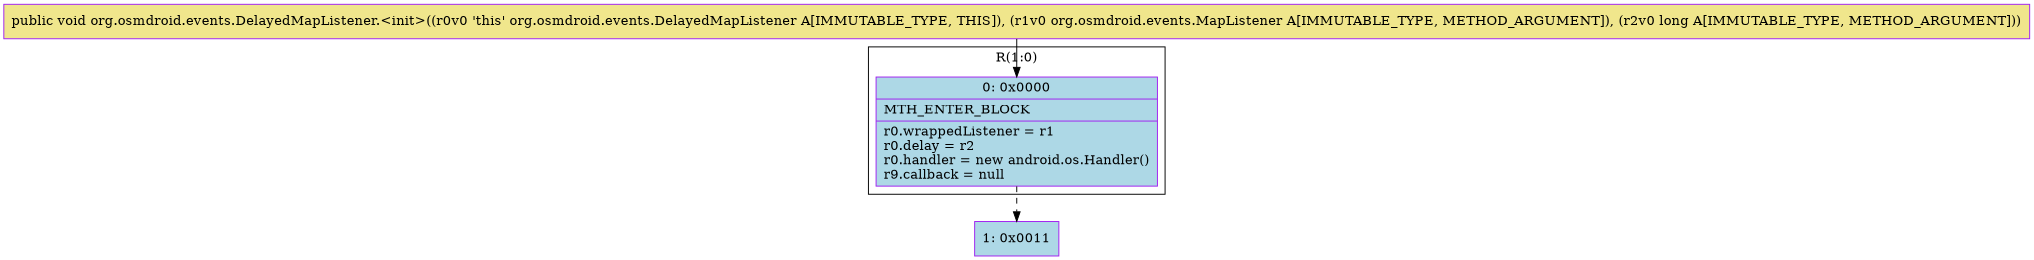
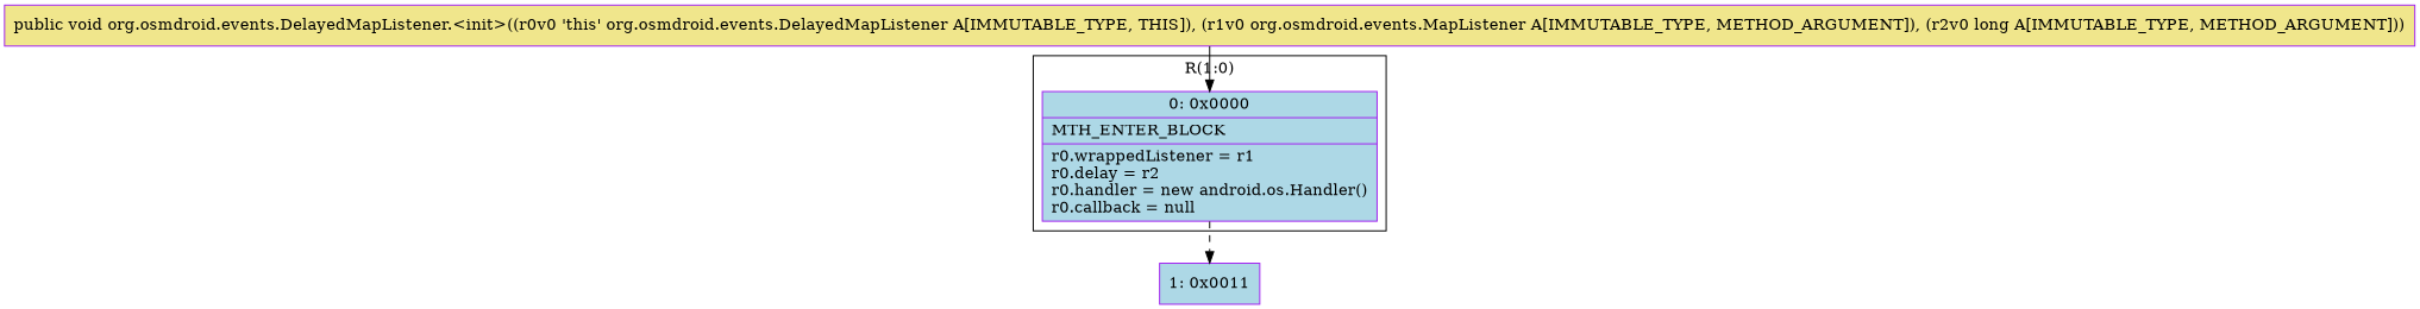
  digraph {
    node [color=purple shape=record style=filled fillcolor=lightblue]
-   n1 [label="{0\:\ 0x0000|MTH_ENTER_BLOCK\l|r0.wrappedListener = r1\lr0.delay = r2\lr0.handler = new android.os.Handler()\lr9.callback = null\l}"]
+   n1 [label="{0\:\ 0x0000|MTH_ENTER_BLOCK\l|r0.wrappedListener = r1\lr0.delay = r2\lr0.handler = new android.os.Handler()\lr0.callback = null\l}"]
    n2 [label="{1\:\ 0x0011}"]
    n3 [label="{public void org.osmdroid.events.DelayedMapListener.\<init\>((r0v0 'this' org.osmdroid.events.DelayedMapListener A[IMMUTABLE_TYPE, THIS]), (r1v0 org.osmdroid.events.MapListener A[IMMUTABLE_TYPE, METHOD_ARGUMENT]), (r2v0 long A[IMMUTABLE_TYPE, METHOD_ARGUMENT])) }" fillcolor=khaki]
    subgraph cluster_1 {
      label="R(1:0)"
      n1
    }
    n1 -> n2 [style=dashed]
    n3 -> n1 [style=solid]
  }
